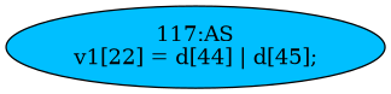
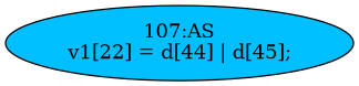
  strict digraph {
    rankdir=LR
-   n1 [ast="<pyverilog.vparser.ast.Assign object at 0x7fee2312ad50>" def_var="['v1']" fillcolor=deepskyblue label="117:AS\nv1[22] = d[44] | d[45];" statements="[]" style=filled typ=Assign use_var="['d', 'd']"]
+   n1 [ast="<pyverilog.vparser.ast.Assign object at 0x7fee2312ad50>" def_var="['v1']" fillcolor=deepskyblue label="107:AS\nv1[22] = d[44] | d[45];" statements="[]" style=filled typ=Assign use_var="['d', 'd']"]
  }
